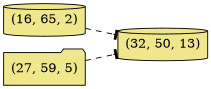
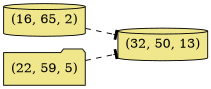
  digraph {
    rankdir=LR
    node [fillcolor=khaki shape=cylinder style=filled]
    edge [arrowhead=tee style=dashed]
    "(16, 65, 2)"
    "(32, 50, 13)"
-   "(22, 59, 5)" [shape=folder label="(27, 59, 5)"]
+   "(22, 59, 5)" [shape=folder]
    "(16, 65, 2)" -> "(32, 50, 13)"
    "(22, 59, 5)" -> "(32, 50, 13)"
  }
